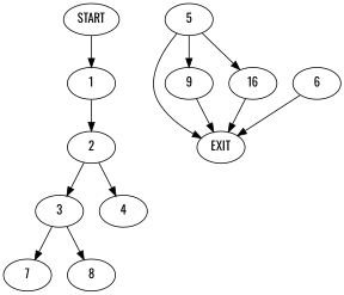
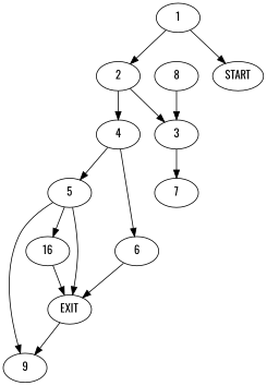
  digraph {
    fontname=Oswald
    node [fontname=Oswald]
    edge [fontname=Oswald]
    n1 [label=START]
    1
    2
    n4 [label=EXIT]
    3
    4
    7
    8
    5
    6
    9
    n12 [label=16]
-   n1 -> 1
+   1 -> n1
    1 -> 2
    2 -> 3
    2 -> 4
    3 -> 7
-   3 -> 8
+   8 -> 3
+   4 -> 5
+   4 -> 6
    5 -> n4
    5 -> 9
    5 -> n12
    6 -> n4
-   9 -> n4
+   n4 -> 9
    n12 -> n4
  }
